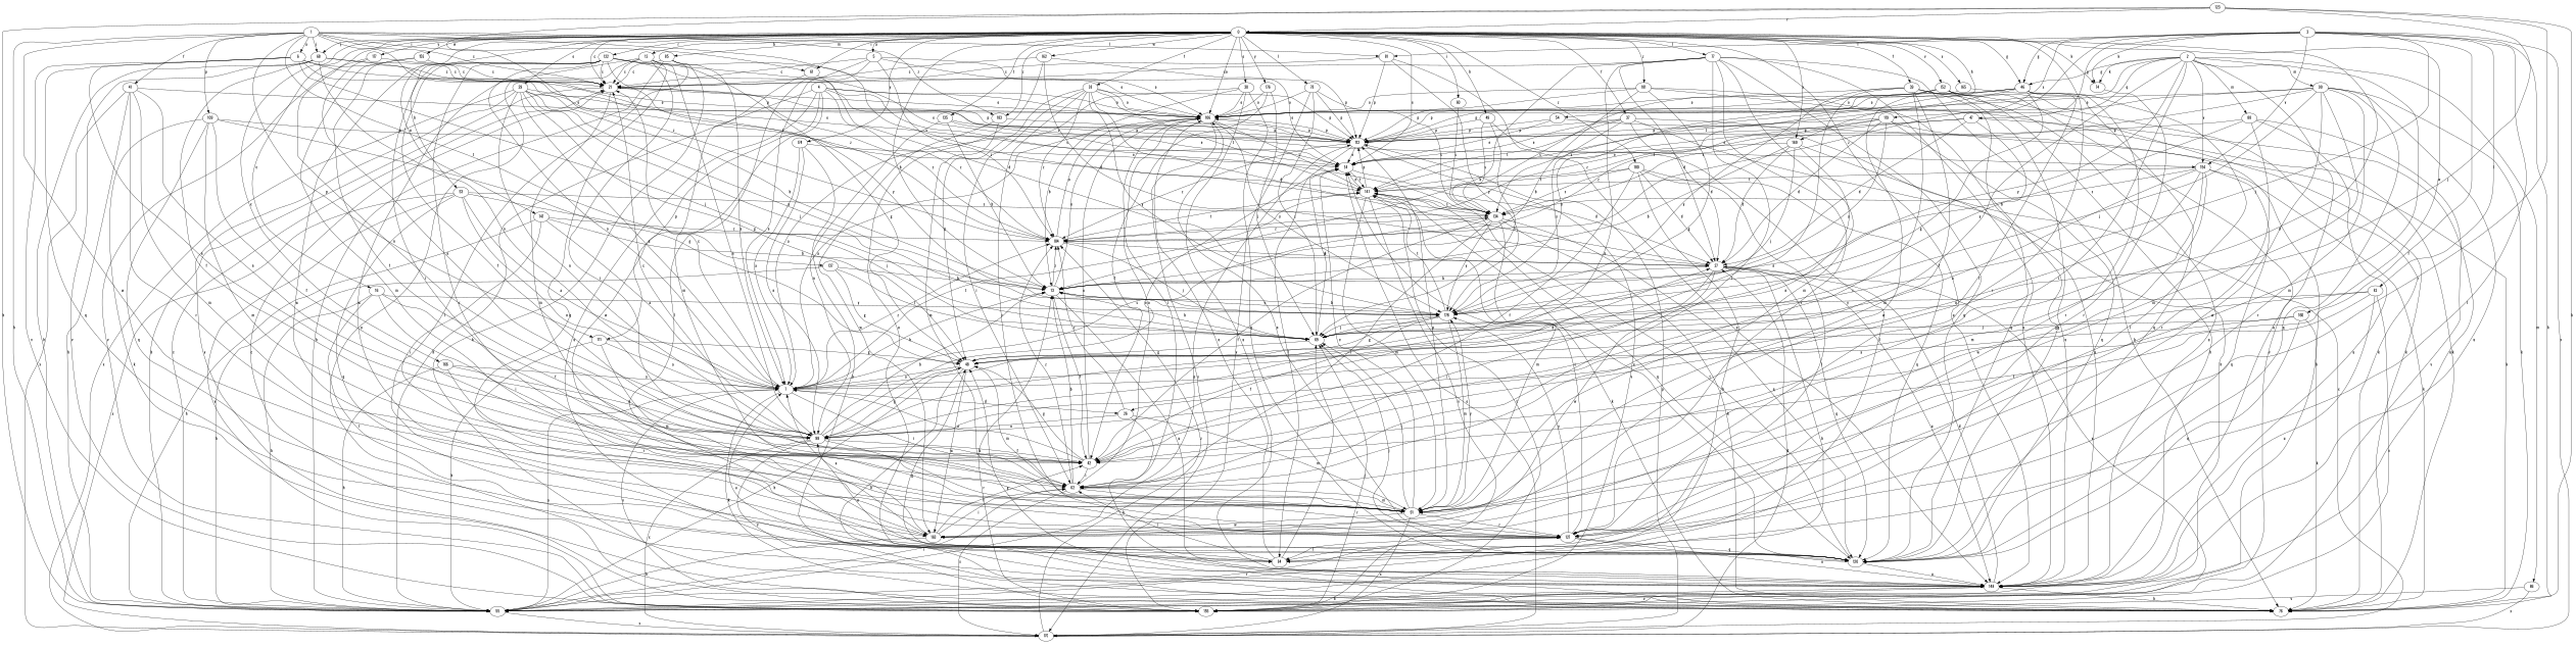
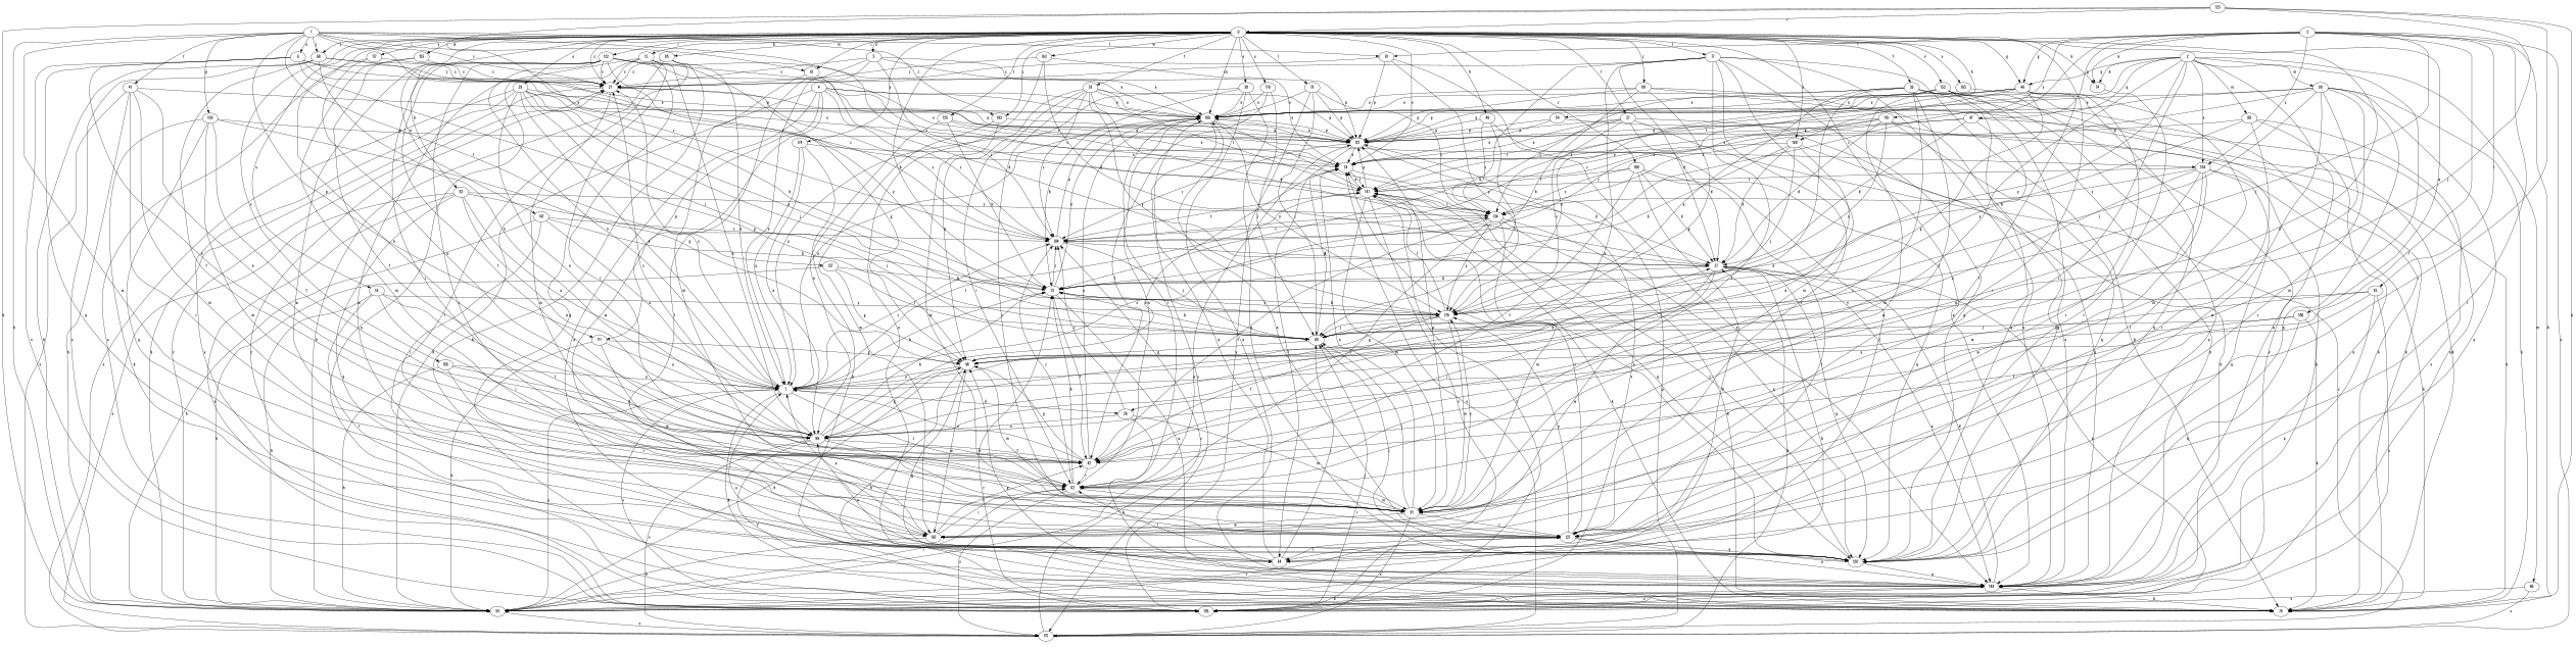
  strict digraph {
    fontname=Oswald
    node [fontname=Oswald]
    edge [fontname=Oswald]
    0
    5
    12
    13
    16
    21
    26
    29
    30
    34
    37
    38
    39
    46
    49
    53
    54
-   60
    61
    68
    74
    77
    78
    85
    98
    106
    122
    127
    135
    147
    148
    152
    159
    160
    162
    165
    166
    169
    174
    176
    177
    180
    181
    183
    184
    84
    112
    7
    163
    62
    120
    48
    42
    178
    55
    91
    76
    69
    170
    155
    141
    27
    134
    123
    1
    6
    41
    81
    109
    111
    137
    2
    86
    88
    90
    119
    154
    3
    47
    82
    4
    0 -> 5 [label=a]
    0 -> 12 [label=b]
    0 -> 13 [label=b]
    0 -> 16 [label=c]
    0 -> 21 [label=c]
    0 -> 26 [label=d]
    0 -> 29 [label=e]
    0 -> 30 [label=e]
    0 -> 34 [label=e]
    0 -> 37 [label=f]
    0 -> 38 [label=f]
    0 -> 39 [label=f]
    0 -> 46 [label=g]
    0 -> 49 [label=h]
    0 -> 53 [label=h]
    0 -> 54 [label=h]
-   0 -> 60 [label=i]
    0 -> 61 [label=i]
    0 -> 68 [label=j]
    0 -> 74 [label=k]
    0 -> 77 [label=l]
    0 -> 78 [label=l]
    0 -> 85 [label=m]
    0 -> 98 [label=n]
    0 -> 106 [label=o]
    0 -> 122 [label=r]
    0 -> 127 [label=r]
    0 -> 135 [label=t]
    0 -> 147 [label=u]
    0 -> 148 [label=u]
    0 -> 152 [label=v]
    0 -> 159 [label=w]
    0 -> 160 [label=w]
    0 -> 162 [label=w]
    0 -> 165 [label=x]
    0 -> 166 [label=x]
    0 -> 169 [label=x]
    0 -> 174 [label=y]
    0 -> 176 [label=y]
    0 -> 177 [label=y]
    0 -> 180 [label=z]
    0 -> 181 [label=z]
    0 -> 183 [label=z]
    5 -> 21 [label=c]
    5 -> 106 [label=o]
    5 -> 184 [label=z]
    5 -> 84 [label=l]
    5 -> 112 [label=p]
    5 -> 7 [label=a]
    12 -> 21 [label=c]
    12 -> 98 [label=n]
    12 -> 148 [label=u]
    12 -> 163 [label=w]
    12 -> 62 [label=i]
    12 -> 120 [label=q]
    12 -> 48 [label=g]
    13 -> 106 [label=o]
    13 -> 148 [label=u]
    13 -> 184 [label=z]
    13 -> 42 [label=f]
    13 -> 178 [label=y]
    16 -> 84 [label=l]
    16 -> 62 [label=i]
    16 -> 42 [label=f]
    16 -> 178 [label=y]
    16 -> 55 [label=h]
    21 -> 184 [label=z]
    21 -> 112 [label=p]
    21 -> 55 [label=h]
    21 -> 91 [label=m]
    26 -> 98 [label=n]
    26 -> 184 [label=z]
    26 -> 91 [label=m]
    26 -> 76 [label=k]
    29 -> 13 [label=b]
    29 -> 98 [label=n]
    29 -> 106 [label=o]
    29 -> 7 [label=a]
    29 -> 48 [label=g]
    29 -> 178 [label=y]
    29 -> 69 [label=j]
    29 -> 170 [label=x]
    29 -> 155 [label=v]
    30 -> 13 [label=b]
    30 -> 106 [label=o]
    30 -> 148 [label=u]
    30 -> 7 [label=a]
    30 -> 120 [label=q]
    34 -> 141 [label=t]
    34 -> 27 [label=d]
    37 -> 34 [label=e]
    37 -> 148 [label=u]
    37 -> 112 [label=p]
    37 -> 178 [label=y]
    37 -> 55 [label=h]
    37 -> 141 [label=t]
    37 -> 27 [label=d]
    38 -> 106 [label=o]
    38 -> 127 [label=r]
    38 -> 184 [label=z]
    38 -> 112 [label=p]
    38 -> 62 [label=i]
    38 -> 48 [label=g]
    38 -> 178 [label=y]
    38 -> 141 [label=t]
    38 -> 27 [label=d]
    39 -> 98 [label=n]
-   21 -> 106 [label=o]
+   39 -> 106 [label=o]
    39 -> 148 [label=u]
    39 -> 62 [label=i]
    39 -> 120 [label=q]
    39 -> 178 [label=y]
    39 -> 91 [label=m]
    39 -> 76 [label=k]
    39 -> 134 [label=s]
    46 -> 106 [label=o]
    46 -> 127 [label=r]
    46 -> 184 [label=z]
    46 -> 84 [label=l]
    46 -> 112 [label=p]
    46 -> 48 [label=g]
    46 -> 42 [label=f]
    46 -> 134 [label=s]
    49 -> 84 [label=l]
    49 -> 112 [label=p]
    49 -> 69 [label=j]
    49 -> 134 [label=s]
    53 -> 98 [label=n]
    53 -> 7 [label=a]
    53 -> 120 [label=q]
    53 -> 69 [label=j]
    53 -> 170 [label=x]
    53 -> 155 [label=v]
    53 -> 134 [label=s]
    54 -> 34 [label=e]
    54 -> 112 [label=p]
    54 -> 76 [label=k]
-   60 -> 134 [label=s]
    61 -> 91 [label=m]
    61 -> 27 [label=d]
    68 -> 21 [label=c]
    68 -> 112 [label=p]
    68 -> 7 [label=a]
    68 -> 42 [label=f]
    68 -> 55 [label=h]
    68 -> 155 [label=v]
    74 -> 127 [label=r]
    77 -> 13 [label=b]
    77 -> 21 [label=c]
    77 -> 98 [label=n]
    77 -> 127 [label=r]
    77 -> 148 [label=u]
    77 -> 62 [label=i]
    77 -> 120 [label=q]
    77 -> 91 [label=m]
    77 -> 76 [label=k]
    77 -> 27 [label=d]
    78 -> 106 [label=o]
    78 -> 112 [label=p]
    78 -> 69 [label=j]
    78 -> 155 [label=v]
    78 -> 134 [label=s]
    85 -> 21 [label=c]
    85 -> 84 [label=l]
    85 -> 7 [label=a]
    85 -> 55 [label=h]
    85 -> 76 [label=k]
    98 -> 13 [label=b]
    98 -> 21 [label=c]
    98 -> 34 [label=e]
    98 -> 127 [label=r]
    98 -> 48 [label=g]
    98 -> 42 [label=f]
    98 -> 170 [label=x]
    98 -> 155 [label=v]
    106 -> 112 [label=p]
    106 -> 7 [label=a]
    106 -> 62 [label=i]
    106 -> 178 [label=y]
    106 -> 170 [label=x]
    106 -> 141 [label=t]
    122 -> 21 [label=c]
    122 -> 34 [label=e]
    122 -> 106 [label=o]
    122 -> 127 [label=r]
    122 -> 7 [label=a]
    122 -> 163 [label=w]
    122 -> 62 [label=i]
    122 -> 42 [label=f]
    122 -> 178 [label=y]
    122 -> 134 [label=s]
    127 -> 106 [label=o]
    127 -> 148 [label=u]
    127 -> 84 [label=l]
    127 -> 120 [label=q]
    127 -> 178 [label=y]
    127 -> 141 [label=t]
    135 -> 13 [label=b]
    135 -> 34 [label=e]
    135 -> 98 [label=n]
    135 -> 112 [label=p]
    147 -> 13 [label=b]
    147 -> 184 [label=z]
    147 -> 7 [label=a]
    147 -> 62 [label=i]
    147 -> 55 [label=h]
    148 -> 7 [label=a]
    148 -> 48 [label=g]
    148 -> 55 [label=h]
    148 -> 76 [label=k]
    148 -> 155 [label=v]
    148 -> 27 [label=d]
    152 -> 106 [label=o]
    152 -> 148 [label=u]
    152 -> 163 [label=w]
    152 -> 178 [label=y]
    152 -> 55 [label=h]
    152 -> 76 [label=k]
    152 -> 155 [label=v]
    159 -> 21 [label=c]
    159 -> 42 [label=f]
    159 -> 91 [label=m]
    160 -> 7 [label=a]
    160 -> 120 [label=q]
    160 -> 76 [label=k]
    160 -> 69 [label=j]
    162 -> 21 [label=c]
    162 -> 34 [label=e]
    162 -> 148 [label=u]
    162 -> 27 [label=d]
    165 -> 106 [label=o]
    165 -> 120 [label=q]
    166 -> 98 [label=n]
    166 -> 127 [label=r]
    166 -> 7 [label=a]
    166 -> 55 [label=h]
    169 -> 13 [label=b]
    169 -> 34 [label=e]
    169 -> 98 [label=n]
    169 -> 69 [label=j]
    169 -> 170 [label=x]
    169 -> 27 [label=d]
    174 -> 34 [label=e]
    174 -> 98 [label=n]
    174 -> 7 [label=a]
    174 -> 76 [label=k]
    176 -> 106 [label=o]
    176 -> 42 [label=f]
    176 -> 69 [label=j]
    177 -> 21 [label=c]
    177 -> 98 [label=n]
    177 -> 155 [label=v]
    180 -> 84 [label=l]
    180 -> 120 [label=q]
    180 -> 42 [label=f]
    180 -> 55 [label=h]
    180 -> 141 [label=t]
    180 -> 27 [label=d]
    180 -> 134 [label=s]
    181 -> 13 [label=b]
    181 -> 106 [label=o]
    181 -> 112 [label=p]
    181 -> 120 [label=q]
    181 -> 48 [label=g]
    181 -> 76 [label=k]
    183 -> 112 [label=p]
    183 -> 163 [label=w]
    183 -> 91 [label=m]
    184 -> 106 [label=o]
    184 -> 69 [label=j]
    184 -> 141 [label=t]
    184 -> 27 [label=d]
    84 -> 98 [label=n]
    84 -> 106 [label=o]
    84 -> 62 [label=i]
    84 -> 69 [label=j]
    112 -> 34 [label=e]
    112 -> 106 [label=o]
    112 -> 184 [label=z]
    112 -> 84 [label=l]
    112 -> 155 [label=v]
    7 -> 13 [label=b]
    7 -> 21 [label=c]
    7 -> 26 [label=d]
    7 -> 184 [label=z]
    7 -> 62 [label=i]
    7 -> 76 [label=k]
    7 -> 155 [label=v]
    7 -> 141 [label=t]
    7 -> 27 [label=d]
    7 -> 134 [label=s]
    163 -> 7 [label=a]
    163 -> 62 [label=i]
    163 -> 42 [label=f]
    163 -> 55 [label=h]
    62 -> 13 [label=b]
    62 -> 106 [label=o]
    62 -> 127 [label=r]
    62 -> 184 [label=z]
    62 -> 91 [label=m]
    62 -> 170 [label=x]
    120 -> 34 [label=e]
    120 -> 148 [label=u]
    120 -> 69 [label=j]
    120 -> 141 [label=t]
    48 -> 7 [label=a]
    48 -> 163 [label=w]
    48 -> 55 [label=h]
    48 -> 91 [label=m]
    48 -> 76 [label=k]
    42 -> 106 [label=o]
    42 -> 7 [label=a]
    42 -> 62 [label=i]
    42 -> 48 [label=g]
    178 -> 13 [label=b]
    178 -> 48 [label=g]
    178 -> 42 [label=f]
    178 -> 91 [label=m]
    178 -> 69 [label=j]
    178 -> 141 [label=t]
    55 -> 21 [label=c]
    55 -> 127 [label=r]
    55 -> 112 [label=p]
    55 -> 7 [label=a]
    55 -> 62 [label=i]
    55 -> 170 [label=x]
    91 -> 34 [label=e]
    91 -> 127 [label=r]
    91 -> 112 [label=p]
    91 -> 163 [label=w]
    91 -> 178 [label=y]
    91 -> 69 [label=j]
    91 -> 170 [label=x]
    76 -> 48 [label=g]
    69 -> 13 [label=b]
    69 -> 34 [label=e]
    69 -> 48 [label=g]
    170 -> 34 [label=e]
    170 -> 184 [label=z]
    170 -> 112 [label=p]
    170 -> 27 [label=d]
    155 -> 13 [label=b]
    155 -> 21 [label=c]
    155 -> 69 [label=j]
    155 -> 141 [label=t]
    141 -> 34 [label=e]
    141 -> 112 [label=p]
    141 -> 120 [label=q]
    141 -> 91 [label=m]
    141 -> 76 [label=k]
    141 -> 155 [label=v]
    141 -> 134 [label=s]
    27 -> 13 [label=b]
    27 -> 148 [label=u]
    27 -> 163 [label=w]
    27 -> 62 [label=i]
    27 -> 120 [label=q]
    27 -> 55 [label=h]
    27 -> 155 [label=v]
    134 -> 184 [label=z]
    134 -> 62 [label=i]
    134 -> 120 [label=q]
    134 -> 42 [label=f]
    134 -> 178 [label=y]
    134 -> 91 [label=m]
    134 -> 76 [label=k]
    123 -> 0 [label=r]
    123 -> 127 [label=r]
    123 -> 184 [label=z]
    123 -> 55 [label=h]
    123 -> 76 [label=k]
    123 -> 69 [label=j]
    1 -> 21 [label=c]
    1 -> 61 [label=i]
    1 -> 68 [label=j]
    1 -> 183 [label=z]
    1 -> 184 [label=z]
    1 -> 163 [label=w]
    1 -> 55 [label=h]
    1 -> 134 [label=s]
    1 -> 6 [label=a]
    1 -> 41 [label=f]
    1 -> 81 [label=l]
    1 -> 109 [label=p]
    1 -> 111 [label=p]
    1 -> 137 [label=t]
    6 -> 21 [label=c]
    6 -> 34 [label=e]
    6 -> 98 [label=n]
    6 -> 120 [label=q]
    6 -> 69 [label=j]
    6 -> 155 [label=v]
    6 -> 141 [label=t]
    41 -> 98 [label=n]
    41 -> 106 [label=o]
    41 -> 127 [label=r]
    41 -> 55 [label=h]
    41 -> 91 [label=m]
    41 -> 170 [label=x]
    81 -> 21 [label=c]
    81 -> 148 [label=u]
    81 -> 112 [label=p]
    81 -> 178 [label=y]
    109 -> 112 [label=p]
    109 -> 120 [label=q]
    109 -> 48 [label=g]
    109 -> 42 [label=f]
    109 -> 91 [label=m]
    109 -> 76 [label=k]
    111 -> 7 [label=a]
    111 -> 48 [label=g]
    111 -> 55 [label=h]
    111 -> 91 [label=m]
    137 -> 13 [label=b]
    137 -> 48 [label=g]
    137 -> 55 [label=h]
    137 -> 69 [label=j]
    2 -> 46 [label=g]
    2 -> 74 [label=k]
    2 -> 148 [label=u]
    2 -> 62 [label=i]
    2 -> 42 [label=f]
    2 -> 178 [label=y]
    2 -> 91 [label=m]
    2 -> 141 [label=t]
    2 -> 86 [label=m]
    2 -> 88 [label=m]
    2 -> 90 [label=m]
    2 -> 119 [label=q]
    2 -> 154 [label=v]
    86 -> 170 [label=x]
    86 -> 155 [label=v]
    88 -> 13 [label=b]
    88 -> 127 [label=r]
    88 -> 148 [label=u]
    88 -> 112 [label=p]
    88 -> 155 [label=v]
    90 -> 106 [label=o]
    90 -> 127 [label=r]
    90 -> 148 [label=u]
    90 -> 112 [label=p]
    90 -> 163 [label=w]
    90 -> 120 [label=q]
    90 -> 91 [label=m]
    90 -> 76 [label=k]
    90 -> 69 [label=j]
    90 -> 134 [label=s]
    119 -> 34 [label=e]
    119 -> 184 [label=z]
    119 -> 112 [label=p]
    119 -> 120 [label=q]
    119 -> 178 [label=y]
    119 -> 55 [label=h]
    119 -> 27 [label=d]
    154 -> 98 [label=n]
    154 -> 7 [label=a]
    154 -> 163 [label=w]
    154 -> 120 [label=q]
    154 -> 91 [label=m]
    154 -> 76 [label=k]
    154 -> 141 [label=t]
    154 -> 134 [label=s]
    3 -> 46 [label=g]
    3 -> 74 [label=k]
    3 -> 169 [label=x]
    3 -> 184 [label=z]
    3 -> 84 [label=l]
    3 -> 42 [label=f]
    3 -> 76 [label=k]
    3 -> 69 [label=j]
    3 -> 170 [label=x]
    3 -> 81 [label=l]
    3 -> 154 [label=v]
    3 -> 47 [label=g]
    3 -> 82 [label=l]
    47 -> 148 [label=u]
    47 -> 112 [label=p]
    47 -> 178 [label=y]
    47 -> 141 [label=t]
    47 -> 27 [label=d]
    82 -> 148 [label=u]
    82 -> 48 [label=g]
    82 -> 42 [label=f]
    82 -> 178 [label=y]
    82 -> 155 [label=v]
    4 -> 106 [label=o]
    4 -> 148 [label=u]
    4 -> 184 [label=z]
    4 -> 112 [label=p]
    4 -> 163 [label=w]
    4 -> 55 [label=h]
    4 -> 111 [label=p]
    4 -> 154 [label=v]
  }
